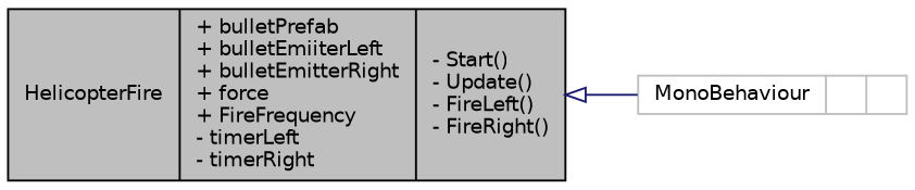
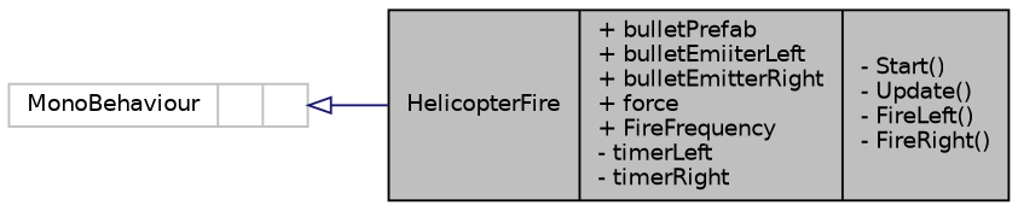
  digraph {
    rankdir=LR
    node [fontname=Helvetica fontsize=10 shape=record style=filled]
    n1 [color=black fillcolor=grey75 fontcolor=black height=0.2 label="{HelicopterFire\n|+ bulletPrefab\l+ bulletEmiiterLeft\l+ bulletEmitterRight\l+ force\l+ FireFrequency\l- timerLeft\l- timerRight\l|- Start()\l- Update()\l- FireLeft()\l- FireRight()\l}" width=0.4]
    n2 [color=grey75 fillcolor=white height=0.2 label="{MonoBehaviour\n||}" width=0.4]
-   n1 -> n2 [arrowtail=onormal color=midnightblue dir=back fontname=Helvetica fontsize=10 labelfontname=Helvetica labelfontsize=10 style=solid]
+   n2 -> n1 [arrowtail=onormal color=midnightblue dir=back fontname=Helvetica fontsize=10 labelfontname=Helvetica labelfontsize=10 style=solid]
  }
